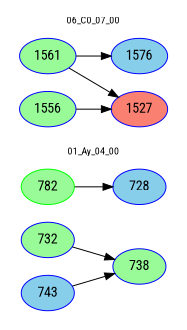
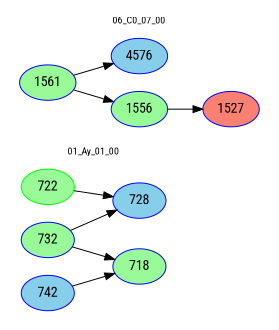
  digraph {
    fontname="Roboto Condensed"
    rankdir=LR
    node [color=blue fillcolor=palegreen fontname="Roboto Condensed" style=filled]
    edge [color=black fontname="Roboto Condensed"]
    n1 [label=732]
    n2 [fillcolor=skyblue label=728]
-   n3 [label=738]
-   n4 [color=green label=782]
-   n5 [fillcolor=skyblue label=743]
+   n3 [label=718]
+   n4 [color=green label=722]
+   n5 [fillcolor=skyblue label=742]
    n6 [label=1561]
    n7 [label=1556]
-   n8 [fillcolor=skyblue label=1576]
+   n8 [fillcolor=skyblue label=4576]
    n9 [fillcolor=salmon label=1527]
    subgraph cluster_1 {
      color=white
      fontsize=10
-     label="01_Ay_04_00"
+     label="01_Ay_01_00"
      n1
      n2
      n3
      n4
      n5
    }
    subgraph cluster_2 {
      color=white
      fontsize=10
      label="06_C0_07_00"
      n6
      n7
      n8
      n9
    }
+   n1 -> n2
    n1 -> n3
    n4 -> n2
    n5 -> n3
-   n6 -> n9
+   n6 -> n7
    n6 -> n8
    n7 -> n9
  }
